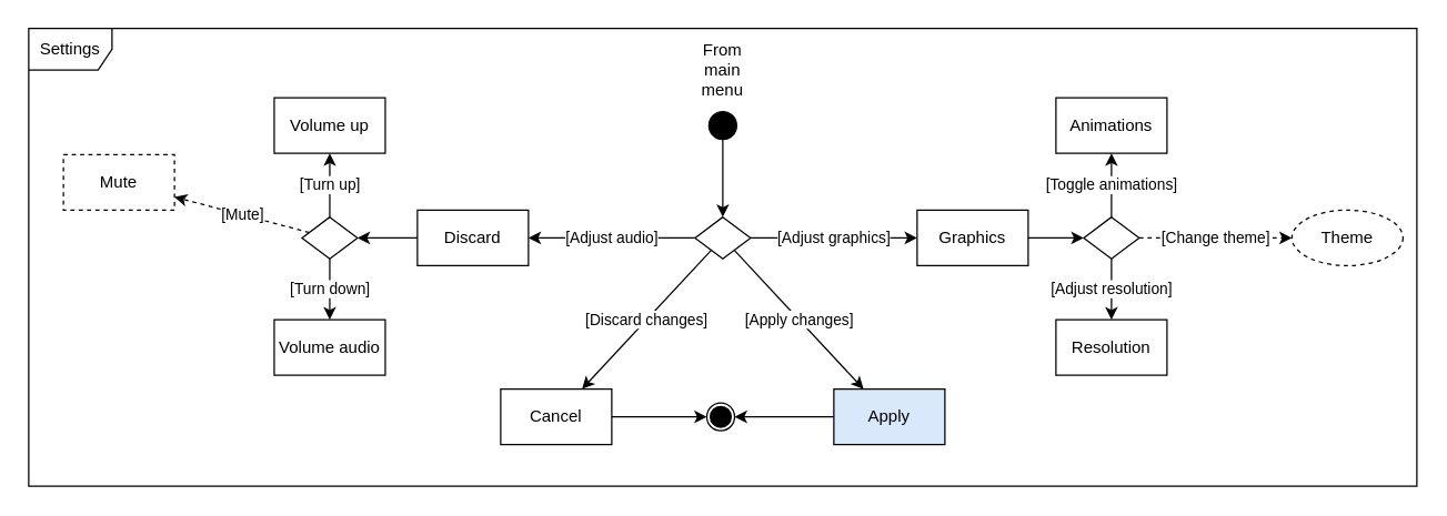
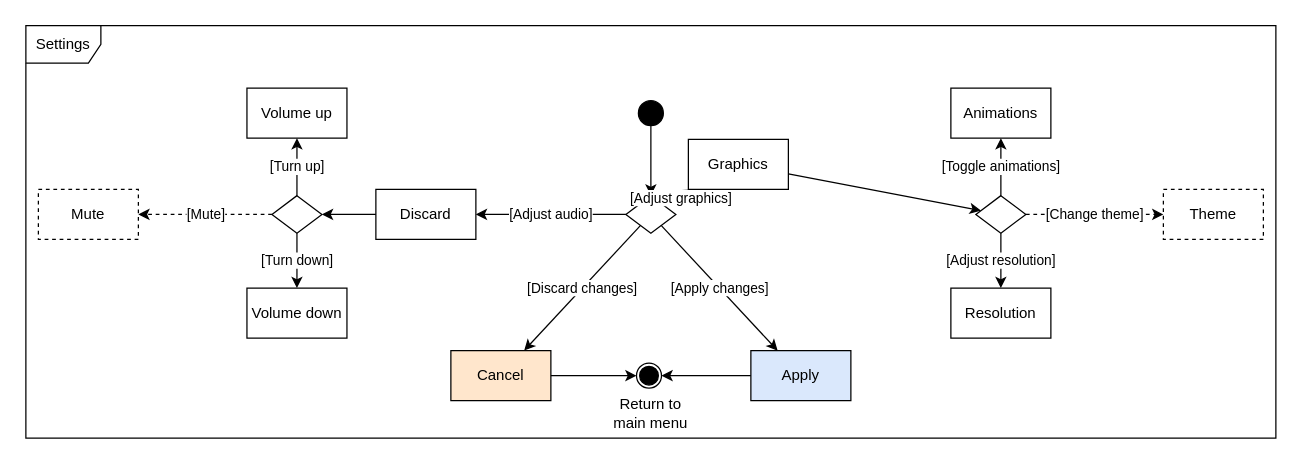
  <mxCell id="0" />
  <mxCell id="1" parent="0" />
  <mxCell id="2" value="Settings" style="shape=umlFrame;whiteSpace=wrap;html=1;" vertex="1" parent="1"><mxGeometry x="20" y="20" width="1000" height="330" as="geometry" /></mxCell>
  <mxCell id="3" value="" style="ellipse;whiteSpace=wrap;html=1;aspect=fixed;fillColor=#000000;" vertex="1" parent="1"><mxGeometry x="510" y="80" width="20" height="20" as="geometry" /></mxCell>
- <mxCell id="4" value="From main menu" style="text;html=1;strokeColor=none;fillColor=none;align=center;verticalAlign=middle;whiteSpace=wrap;rounded=0;" vertex="1" parent="1"><mxGeometry x="500" y="40" width="40" height="20" as="geometry" /></mxCell>
  <mxCell id="5" value="Apply" style="rounded=0;whiteSpace=wrap;html=1;fillColor=#dae8fc;" vertex="1" parent="1"><mxGeometry x="600" y="280" width="80" height="40" as="geometry" /></mxCell>
  <mxCell id="6" value="" style="group" vertex="1" connectable="0" parent="1"><mxGeometry x="508.5" y="290" width="20" height="20" as="geometry" /></mxCell>
  <mxCell id="7" value="" style="ellipse;whiteSpace=wrap;html=1;aspect=fixed;shadow=0;" vertex="1" parent="6"><mxGeometry width="20" height="20" as="geometry" /></mxCell>
  <mxCell id="8" value="" style="ellipse;whiteSpace=wrap;html=1;aspect=fixed;fillColor=#000000;shadow=0;" vertex="1" parent="6"><mxGeometry x="2.5" y="2.5" width="15" height="15" as="geometry" /></mxCell>
  <mxCell id="9" value="" style="endArrow=classic;html=1;entryX=1;entryY=0.5;entryDx=0;entryDy=0;" edge="1" parent="1" source="5" target="7"><mxGeometry width="50" height="50" relative="1" as="geometry"><mxPoint x="619" y="490" as="sourcePoint" /><mxPoint x="719" y="430" as="targetPoint" /></mxGeometry></mxCell>
+ <mxCell id="10" value="Return to main menu" style="text;html=1;strokeColor=none;fillColor=none;align=center;verticalAlign=middle;whiteSpace=wrap;rounded=0;shadow=0;" vertex="1" parent="1"><mxGeometry x="485" y="320" width="70" height="20" as="geometry" /></mxCell>
  <mxCell id="11" value="" style="endArrow=classic;html=1;" edge="1" parent="1" source="3" target="22"><mxGeometry width="50" height="50" relative="1" as="geometry"><mxPoint x="544" y="200" as="sourcePoint" /><mxPoint x="520" y="150" as="targetPoint" /></mxGeometry></mxCell>
  <mxCell id="12" value="Volume up" style="rounded=0;whiteSpace=wrap;html=1;" vertex="1" parent="1"><mxGeometry x="196.86" y="70" width="80" height="40" as="geometry" /></mxCell>
- <mxCell id="13" value="Volume audio" style="rounded=0;whiteSpace=wrap;html=1;" vertex="1" parent="1"><mxGeometry x="196.86" y="230" width="80" height="40" as="geometry" /></mxCell>
+ <mxCell id="13" value="Volume down" style="rounded=0;whiteSpace=wrap;html=1;" vertex="1" parent="1"><mxGeometry x="196.86" y="230" width="80" height="40" as="geometry" /></mxCell>
  <mxCell id="14" value="Discard" style="rounded=0;whiteSpace=wrap;html=1;" vertex="1" parent="1"><mxGeometry x="300" y="151" width="80" height="40" as="geometry" /></mxCell>
  <mxCell id="15" value="[Adjust audio]" style="endArrow=classic;html=1;" edge="1" parent="1" source="22" target="14"><mxGeometry width="50" height="50" relative="1" as="geometry"><mxPoint x="499.999" y="164.87" as="sourcePoint" /><mxPoint x="566.86" y="65" as="targetPoint" /></mxGeometry></mxCell>
  <mxCell id="16" value="" style="rhombus;whiteSpace=wrap;html=1;" vertex="1" parent="1"><mxGeometry x="216.86" y="156" width="40" height="30" as="geometry" /></mxCell>
  <mxCell id="17" value="[Turn down]" style="endArrow=classic;html=1;" edge="1" parent="1" source="16" target="13"><mxGeometry width="50" height="50" relative="1" as="geometry"><mxPoint x="476.86" y="206" as="sourcePoint" /><mxPoint x="526.86" y="156" as="targetPoint" /></mxGeometry></mxCell>
  <mxCell id="18" value="[Turn up]" style="endArrow=classic;html=1;" edge="1" parent="1" source="16" target="12"><mxGeometry width="50" height="50" relative="1" as="geometry"><mxPoint x="476.86" y="206" as="sourcePoint" /><mxPoint x="526.86" y="156" as="targetPoint" /></mxGeometry></mxCell>
  <mxCell id="19" value="" style="endArrow=classic;html=1;" edge="1" parent="1" source="14" target="16"><mxGeometry width="50" height="50" relative="1" as="geometry"><mxPoint x="476.86" y="206" as="sourcePoint" /><mxPoint x="526.86" y="156" as="targetPoint" /></mxGeometry></mxCell>
- <mxCell id="20" value="Cancel" style="rounded=0;whiteSpace=wrap;html=1;" vertex="1" parent="1"><mxGeometry x="360" y="280" width="80" height="40" as="geometry" /></mxCell>
+ <mxCell id="20" value="Cancel" style="rounded=0;whiteSpace=wrap;html=1;fillColor=#ffe6cc;" vertex="1" parent="1"><mxGeometry x="360" y="280" width="80" height="40" as="geometry" /></mxCell>
  <mxCell id="21" value="" style="endArrow=classic;html=1;entryX=0;entryY=0.5;entryDx=0;entryDy=0;" edge="1" parent="1" source="20" target="7"><mxGeometry width="50" height="50" relative="1" as="geometry"><mxPoint x="675" y="470" as="sourcePoint" /><mxPoint x="725" y="420" as="targetPoint" /></mxGeometry></mxCell>
  <mxCell id="22" value="" style="rhombus;whiteSpace=wrap;html=1;" vertex="1" parent="1"><mxGeometry x="500" y="156" width="40" height="30" as="geometry" /></mxCell>
  <mxCell id="23" value="[Apply changes]" style="endArrow=classic;html=1;" edge="1" parent="1" source="22" target="5"><mxGeometry width="50" height="50" relative="1" as="geometry"><mxPoint x="510" y="230" as="sourcePoint" /><mxPoint x="560" y="180" as="targetPoint" /></mxGeometry></mxCell>
  <mxCell id="24" value="[Discard changes]" style="endArrow=classic;html=1;" edge="1" parent="1" source="22" target="20"><mxGeometry width="50" height="50" relative="1" as="geometry"><mxPoint x="510" y="230" as="sourcePoint" /><mxPoint x="560" y="180" as="targetPoint" /></mxGeometry></mxCell>
- <mxCell id="25" value="Graphics" style="rounded=0;whiteSpace=wrap;html=1;" vertex="1" parent="1"><mxGeometry x="660" y="151" width="80" height="40" as="geometry" /></mxCell>
+ <mxCell id="25" value="Graphics" style="rounded=0;whiteSpace=wrap;html=1;" vertex="1" parent="1"><mxGeometry x="550" y="111" width="80" height="40" as="geometry" /></mxCell>
  <mxCell id="26" value="[Adjust graphics]" style="endArrow=classic;html=1;" edge="1" parent="1" source="22" target="25"><mxGeometry width="50" height="50" relative="1" as="geometry"><mxPoint x="500" y="210" as="sourcePoint" /><mxPoint x="550" y="160" as="targetPoint" /></mxGeometry></mxCell>
  <mxCell id="27" value="" style="rhombus;whiteSpace=wrap;html=1;" vertex="1" parent="1"><mxGeometry x="780" y="156" width="40" height="30" as="geometry" /></mxCell>
  <mxCell id="28" value="" style="endArrow=classic;html=1;" edge="1" parent="1" source="25" target="27"><mxGeometry width="50" height="50" relative="1" as="geometry"><mxPoint x="600" y="210" as="sourcePoint" /><mxPoint x="650" y="160" as="targetPoint" /></mxGeometry></mxCell>
  <mxCell id="29" value="Resolution" style="rounded=0;whiteSpace=wrap;html=1;" vertex="1" parent="1"><mxGeometry x="760" y="230" width="80" height="40" as="geometry" /></mxCell>
  <mxCell id="30" value="Animations" style="rounded=0;whiteSpace=wrap;html=1;" vertex="1" parent="1"><mxGeometry x="760" y="70" width="80" height="40" as="geometry" /></mxCell>
- <mxCell id="31" value="Theme" style="ellipse;whiteSpace=wrap;html=1;dashed=1;" vertex="1" parent="1"><mxGeometry x="930" y="151" width="80" height="40" as="geometry" /></mxCell>
+ <mxCell id="31" value="Theme" style="rounded=0;whiteSpace=wrap;html=1;dashed=1;" vertex="1" parent="1"><mxGeometry x="930" y="151" width="80" height="40" as="geometry" /></mxCell>
  <mxCell id="32" value="[Adjust resolution]" style="endArrow=classic;html=1;" edge="1" parent="1" source="27" target="29"><mxGeometry width="50" height="50" relative="1" as="geometry"><mxPoint x="740" y="220" as="sourcePoint" /><mxPoint x="790" y="170" as="targetPoint" /></mxGeometry></mxCell>
  <mxCell id="33" value="[Toggle animations]" style="endArrow=classic;html=1;" edge="1" parent="1" source="27" target="30"><mxGeometry width="50" height="50" relative="1" as="geometry"><mxPoint x="690" y="190" as="sourcePoint" /><mxPoint x="740" y="140" as="targetPoint" /></mxGeometry></mxCell>
  <mxCell id="34" value="[Change theme]" style="endArrow=classic;html=1;dashed=1;" edge="1" parent="1" source="27" target="31"><mxGeometry width="50" height="50" relative="1" as="geometry"><mxPoint x="740" y="200" as="sourcePoint" /><mxPoint x="790" y="150" as="targetPoint" /></mxGeometry></mxCell>
- <mxCell id="35" value="Mute" style="rounded=0;whiteSpace=wrap;html=1;dashed=1;" vertex="1" parent="1"><mxGeometry x="45" y="111" width="80" height="40" as="geometry" /></mxCell>
+ <mxCell id="35" value="Mute" style="rounded=0;whiteSpace=wrap;html=1;dashed=1;" vertex="1" parent="1"><mxGeometry x="30" y="151" width="80" height="40" as="geometry" /></mxCell>
  <mxCell id="36" value="[Mute]" style="endArrow=classic;html=1;dashed=1;" edge="1" parent="1" target="35" source="16"><mxGeometry width="50" height="50" relative="1" as="geometry"><mxPoint x="216.86" y="170.58" as="sourcePoint" /><mxPoint x="130" y="190" as="targetPoint" /></mxGeometry></mxCell>
